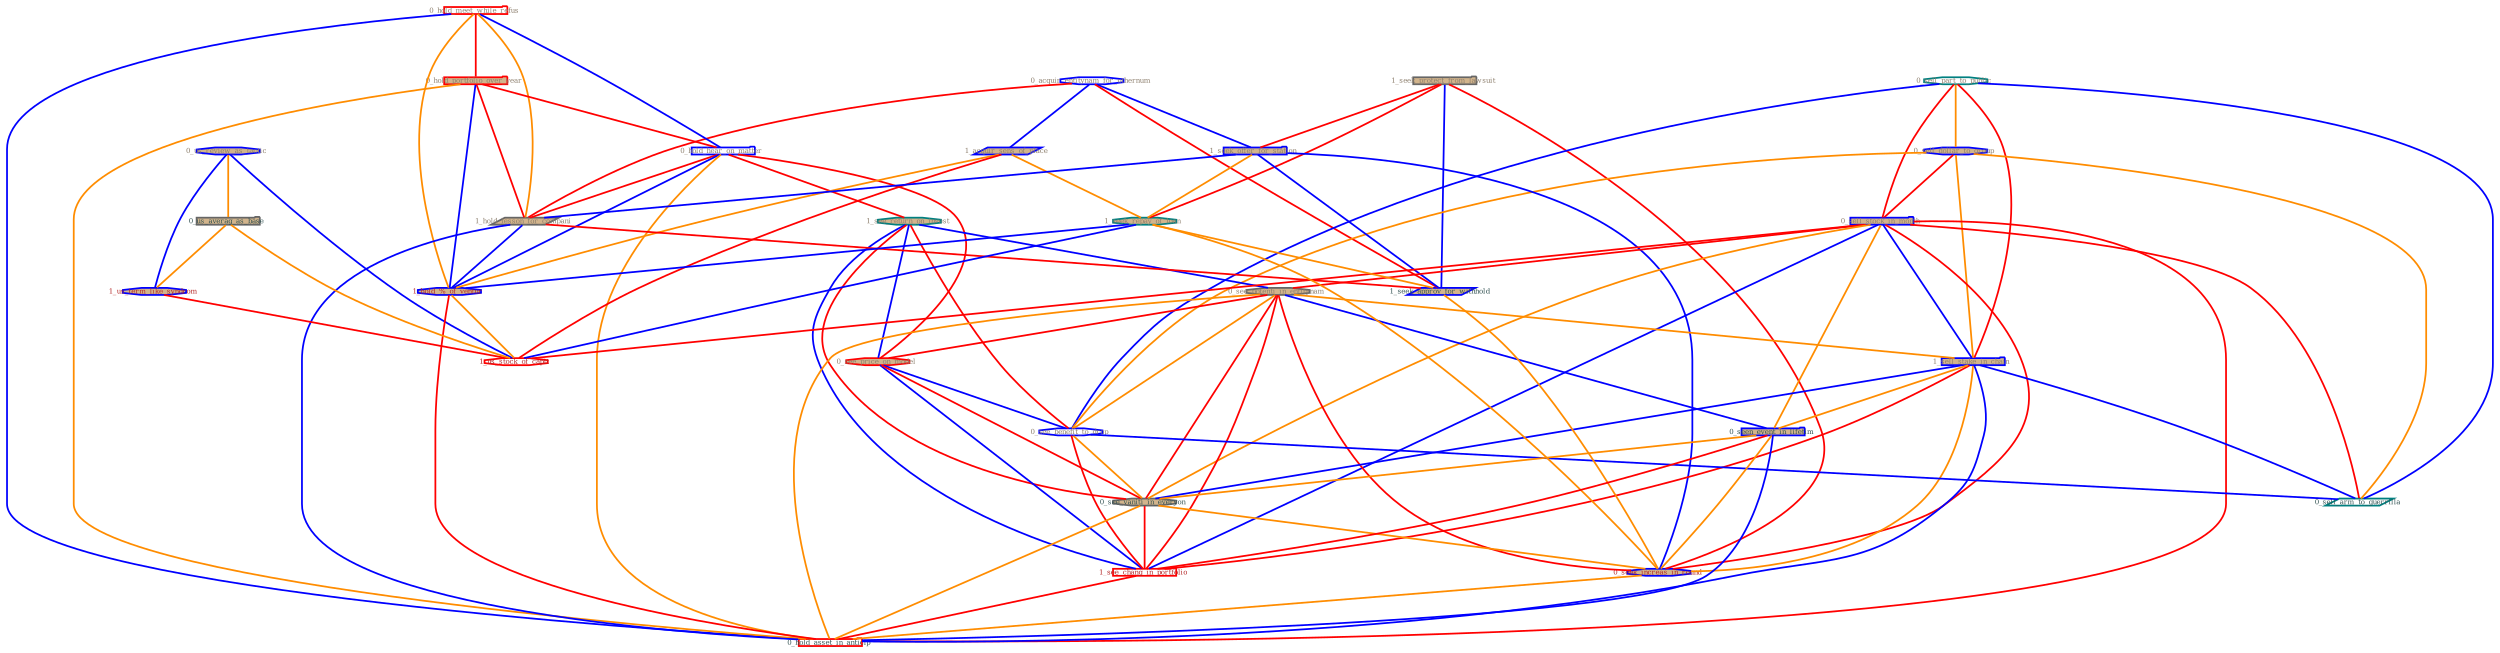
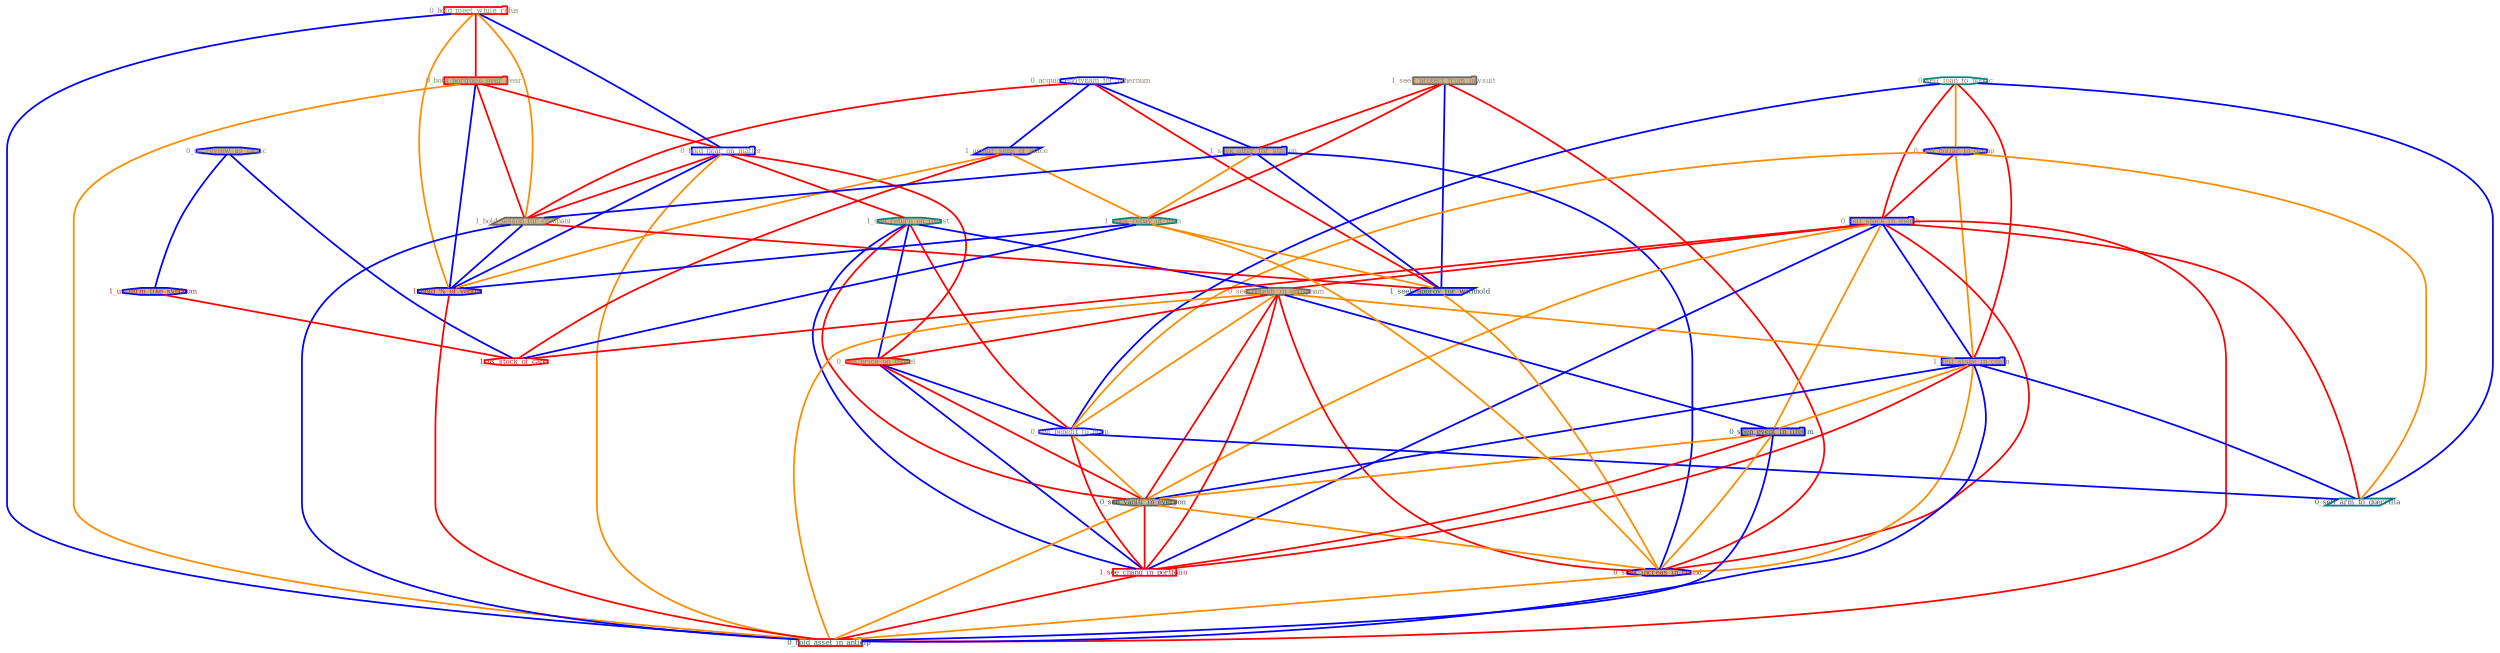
  graph {
    node [color=blue fillcolor=tan fixedsize=true fontcolor="#8b7d6b" fontsize=4 shape=octagon style=filled]
    edge [color=red w=1]
    "1_seek_protect_from_lawsuit " [color=gray40 height=.06 shape=folder width=.5]
    "0_acquir_entitynam_for_othernum " [fillcolor=white height=.06 width=.5]
    "0_hold_meet_while_refus " [color=red fillcolor=white height=.06 shape=folder width=.5]
    "0_hold_portfolio_over_year " [color=red height=.06 shape=folder width=.5]
    "0_hold_hear_on_matter " [fillcolor=white height=.06 shape=folder width=.5]
-   "0_sell_part_to_public " [color=teal fillcolor=white height=.06 width=.5]
+   "0_sell_part_to_public " [color=teal fillcolor=white height=.06 width=.5 label="0_sell_loan_to_public"]
    "1_acquir_sens_of_place " [height=.06 shape=parallelogram width=.5]
    "0_us_review_as_tactic " [height=.06 width=.5]
    "0_sell_dollar_to_group " [height=.06 width=.5]
    "1_see_return_on_invest " [color=teal height=.06 width=.5]
    "1_seek_offer_for_station " [height=.06 shape=folder width=.5]
    "1_hold_lesson_for_compani " [color=gray40 height=.06 shape=parallelogram width=.5]
    "0_sell_stock_in_month " [height=.06 shape=folder width=.5]
    "0_see_potenti_in_entitynam " [color=gray40 height=.06 width=.5]
    "0_see_price_on_model " [color=red height=.06 width=.5]
    "1_sell_stake_in_chain " [height=.06 shape=folder width=.5]
    "0_see_benefit_to_drop " [fillcolor=white height=.06 width=.5]
    "1_seek_repay_of_loan " [color=teal height=.06 width=.5]
    "1_us_term_like_syndrom " [fontcolor="#b22222" height=.06 width=.5]
    "1_hold_%_of_ventur " [fontcolor="#b22222" height=.06 width=.5]
    "0_seek_increas_in_round " [fontcolor="#b22222" height=.06 width=.5]
    "1_us_stock_of_capit " [color=red fillcolor=white fontcolor="#b22222" height=.06 width=.5]
    "1_see_chang_in_portfolio " [color=red fillcolor=white fontcolor="#b22222" height=.06 shape=folder width=.5]
    "1_seek_approv_for_withhold " [fontcolor="#2f4f4f" height=.06 shape=parallelogram width=.5]
    "0_hold_asset_in_anticip " [color=red fillcolor=white fontcolor="#2f4f4f" height=.06 shape=folder width=.5]
    "0_sell_arm_to_guerrilla " [color=teal fillcolor=white fontcolor="#2f4f4f" height=.06 shape=parallelogram width=.5]
-   "0_us_averag_as_base " [color=gray40 fontcolor="#2f4f4f" height=.06 shape=folder width=.5]
    "0_see_vaniti_in_everyon " [color=gray40 fontcolor="#2f4f4f" height=.06 width=.5]
    "0_seen_event_in_lifetim " [fontcolor="#2f4f4f" height=.06 shape=folder width=.5]
    subgraph sub_1 {
      "1_seek_protect_from_lawsuit "
      "0_acquir_entitynam_for_othernum "
      "0_hold_meet_while_refus "
      "0_hold_portfolio_over_year "
      "0_hold_hear_on_matter "
      "0_sell_part_to_public "
      "1_acquir_sens_of_place "
      "0_us_review_as_tactic "
      "0_sell_dollar_to_group "
      "1_see_return_on_invest "
      "1_seek_offer_for_station "
      "1_hold_lesson_for_compani "
      "0_sell_stock_in_month "
      "0_see_potenti_in_entitynam "
      "0_see_price_on_model "
      "1_sell_stake_in_chain "
      "0_see_benefit_to_drop "
      "1_seek_repay_of_loan "
    }
    subgraph sub_2 {
      "1_us_term_like_syndrom "
      "1_hold_%_of_ventur "
      "0_seek_increas_in_round "
      "1_us_stock_of_capit "
      "1_see_chang_in_portfolio "
    }
    "1_seek_protect_from_lawsuit " -- "1_seek_offer_for_station "
    "1_seek_protect_from_lawsuit " -- "1_seek_repay_of_loan "
    "1_seek_protect_from_lawsuit " -- "0_seek_increas_in_round "
    "1_seek_protect_from_lawsuit " -- "1_seek_approv_for_withhold " [color=blue]
    "0_acquir_entitynam_for_othernum " -- "1_acquir_sens_of_place " [color=blue]
    "0_acquir_entitynam_for_othernum " -- "1_seek_offer_for_station " [color=blue]
    "0_acquir_entitynam_for_othernum " -- "1_hold_lesson_for_compani "
    "0_acquir_entitynam_for_othernum " -- "1_seek_approv_for_withhold "
    "0_hold_meet_while_refus " -- "0_hold_portfolio_over_year "
    "0_hold_meet_while_refus " -- "0_hold_hear_on_matter " [color=blue]
    "0_hold_meet_while_refus " -- "1_hold_lesson_for_compani " [color=darkorange]
    "0_hold_meet_while_refus " -- "1_hold_%_of_ventur " [color=darkorange]
    "0_hold_meet_while_refus " -- "0_hold_asset_in_anticip " [color=blue]
    "0_hold_portfolio_over_year " -- "0_hold_hear_on_matter "
    "0_hold_portfolio_over_year " -- "1_hold_lesson_for_compani "
    "0_hold_portfolio_over_year " -- "1_hold_%_of_ventur " [color=blue]
    "0_hold_portfolio_over_year " -- "0_hold_asset_in_anticip " [color=darkorange]
    "0_hold_hear_on_matter " -- "1_see_return_on_invest "
    "0_hold_hear_on_matter " -- "1_hold_lesson_for_compani "
    "0_hold_hear_on_matter " -- "0_see_price_on_model "
    "0_hold_hear_on_matter " -- "1_hold_%_of_ventur " [color=blue]
    "0_hold_hear_on_matter " -- "0_hold_asset_in_anticip " [color=darkorange]
    "0_sell_part_to_public " -- "0_sell_dollar_to_group " [color=darkorange w=2]
    "0_sell_part_to_public " -- "0_sell_stock_in_month "
    "0_sell_part_to_public " -- "1_sell_stake_in_chain "
    "0_sell_part_to_public " -- "0_see_benefit_to_drop " [color=blue]
    "0_sell_part_to_public " -- "0_sell_arm_to_guerrilla " [color=blue w=2]
    "1_acquir_sens_of_place " -- "1_seek_repay_of_loan " [color=darkorange]
    "1_acquir_sens_of_place " -- "1_hold_%_of_ventur " [color=darkorange]
    "1_acquir_sens_of_place " -- "1_us_stock_of_capit "
    "0_us_review_as_tactic " -- "1_us_term_like_syndrom " [color=blue]
    "0_us_review_as_tactic " -- "1_us_stock_of_capit " [color=blue]
-   "0_us_review_as_tactic " -- "0_us_averag_as_base " [color=darkorange w=2]
    "0_sell_dollar_to_group " -- "0_sell_stock_in_month "
    "0_sell_dollar_to_group " -- "1_sell_stake_in_chain " [color=darkorange]
    "0_sell_dollar_to_group " -- "0_see_benefit_to_drop " [color=darkorange]
    "0_sell_dollar_to_group " -- "0_sell_arm_to_guerrilla " [color=darkorange w=2]
    "1_see_return_on_invest " -- "0_see_potenti_in_entitynam " [color=blue]
    "1_see_return_on_invest " -- "0_see_price_on_model " [color=blue w=2]
    "1_see_return_on_invest " -- "0_see_benefit_to_drop "
    "1_see_return_on_invest " -- "1_see_chang_in_portfolio " [color=blue]
    "1_see_return_on_invest " -- "0_see_vaniti_in_everyon "
    "1_seek_offer_for_station " -- "1_hold_lesson_for_compani " [color=blue]
    "1_seek_offer_for_station " -- "1_seek_repay_of_loan " [color=darkorange]
    "1_seek_offer_for_station " -- "0_seek_increas_in_round " [color=blue]
    "1_seek_offer_for_station " -- "1_seek_approv_for_withhold " [color=blue w=2]
    "1_hold_lesson_for_compani " -- "1_hold_%_of_ventur " [color=blue]
    "1_hold_lesson_for_compani " -- "1_seek_approv_for_withhold "
    "1_hold_lesson_for_compani " -- "0_hold_asset_in_anticip " [color=blue]
    "0_sell_stock_in_month " -- "0_see_potenti_in_entitynam "
    "0_sell_stock_in_month " -- "1_sell_stake_in_chain " [color=blue w=2]
    "0_sell_stock_in_month " -- "0_seek_increas_in_round "
    "0_sell_stock_in_month " -- "1_us_stock_of_capit "
    "0_sell_stock_in_month " -- "1_see_chang_in_portfolio " [color=blue]
    "0_sell_stock_in_month " -- "0_hold_asset_in_anticip "
    "0_sell_stock_in_month " -- "0_sell_arm_to_guerrilla "
    "0_sell_stock_in_month " -- "0_see_vaniti_in_everyon " [color=darkorange]
    "0_sell_stock_in_month " -- "0_seen_event_in_lifetim " [color=darkorange]
    "0_see_potenti_in_entitynam " -- "0_see_price_on_model "
    "0_see_potenti_in_entitynam " -- "1_sell_stake_in_chain " [color=darkorange]
    "0_see_potenti_in_entitynam " -- "0_see_benefit_to_drop " [color=darkorange]
    "0_see_potenti_in_entitynam " -- "0_seek_increas_in_round "
    "0_see_potenti_in_entitynam " -- "1_see_chang_in_portfolio " [w=2]
    "0_see_potenti_in_entitynam " -- "0_hold_asset_in_anticip " [color=darkorange]
    "0_see_potenti_in_entitynam " -- "0_see_vaniti_in_everyon " [w=2]
    "0_see_potenti_in_entitynam " -- "0_seen_event_in_lifetim " [color=blue]
    "0_see_price_on_model " -- "0_see_benefit_to_drop " [color=blue]
    "0_see_price_on_model " -- "1_see_chang_in_portfolio " [color=blue]
    "0_see_price_on_model " -- "0_see_vaniti_in_everyon "
    "1_sell_stake_in_chain " -- "0_seek_increas_in_round " [color=darkorange]
    "1_sell_stake_in_chain " -- "1_see_chang_in_portfolio "
    "1_sell_stake_in_chain " -- "0_hold_asset_in_anticip " [color=blue]
    "1_sell_stake_in_chain " -- "0_sell_arm_to_guerrilla " [color=blue]
    "1_sell_stake_in_chain " -- "0_see_vaniti_in_everyon " [color=blue]
    "1_sell_stake_in_chain " -- "0_seen_event_in_lifetim " [color=darkorange]
    "0_see_benefit_to_drop " -- "1_see_chang_in_portfolio "
    "0_see_benefit_to_drop " -- "0_sell_arm_to_guerrilla " [color=blue]
    "0_see_benefit_to_drop " -- "0_see_vaniti_in_everyon " [color=darkorange]
    "1_seek_repay_of_loan " -- "1_hold_%_of_ventur " [color=blue]
    "1_seek_repay_of_loan " -- "0_seek_increas_in_round " [color=darkorange]
    "1_seek_repay_of_loan " -- "1_us_stock_of_capit " [color=blue]
    "1_seek_repay_of_loan " -- "1_seek_approv_for_withhold " [color=darkorange]
    "1_us_term_like_syndrom " -- "1_us_stock_of_capit "
-   "1_hold_%_of_ventur " -- "1_us_stock_of_capit " [color=darkorange]
    "1_hold_%_of_ventur " -- "0_hold_asset_in_anticip "
    "0_seek_increas_in_round " -- "0_hold_asset_in_anticip " [color=darkorange]
    "1_see_chang_in_portfolio " -- "0_hold_asset_in_anticip "
    "1_seek_approv_for_withhold " -- "0_seek_increas_in_round " [color=darkorange]
-   "0_us_averag_as_base " -- "1_us_term_like_syndrom " [color=darkorange]
-   "0_us_averag_as_base " -- "1_us_stock_of_capit " [color=darkorange]
    "0_see_vaniti_in_everyon " -- "0_seek_increas_in_round " [color=darkorange]
    "0_see_vaniti_in_everyon " -- "1_see_chang_in_portfolio " [w=2]
    "0_see_vaniti_in_everyon " -- "0_hold_asset_in_anticip " [color=darkorange]
    "0_seen_event_in_lifetim " -- "0_seek_increas_in_round " [color=darkorange]
    "0_seen_event_in_lifetim " -- "1_see_chang_in_portfolio "
    "0_seen_event_in_lifetim " -- "0_hold_asset_in_anticip " [color=blue]
    "0_seen_event_in_lifetim " -- "0_see_vaniti_in_everyon " [color=darkorange]
  }
